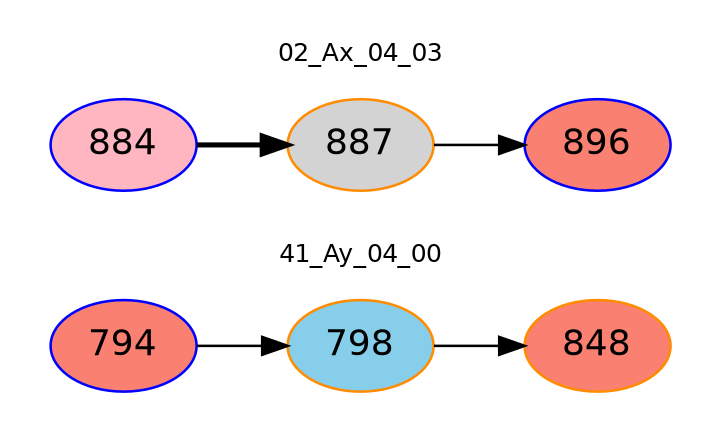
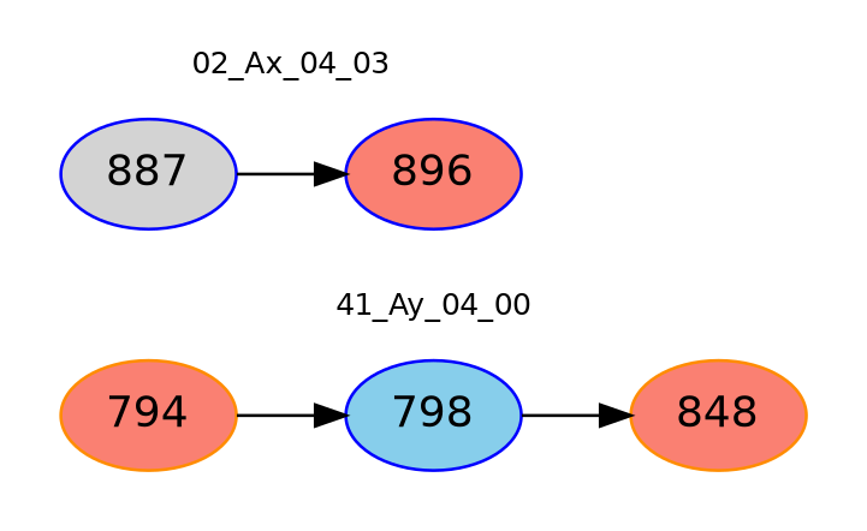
  digraph {
    fontname="DejaVu Sans"
    rankdir=LR
    node [color=darkorange fillcolor=salmon fontname="DejaVu Sans" style=filled]
    edge [color=black fontname="DejaVu Sans" style=solid]
-   n1 [color=blue label=794]
-   n2 [fillcolor=skyblue label=798]
+   n1 [label=794]
+   n2 [color=blue fillcolor=skyblue label=798]
    n3 [label=848]
-   n4 [color=blue fillcolor=lightpink label=884]
-   n5 [fillcolor=lightgrey label=887]
+   n5 [color=blue fillcolor=lightgrey label=887]
    n6 [color=blue label=896]
    subgraph cluster_1 {
      color=white
      fontsize=10
      label="41_Ay_04_00"
      n1
      n2
      n3
    }
    subgraph cluster_2 {
      color=white
      fontsize=10
      label="02_Ax_04_03"
-     n4
      n5
      n6
    }
    n1 -> n2
    n2 -> n3
-   n4 -> n5 [style=bold]
    n5 -> n6
  }
